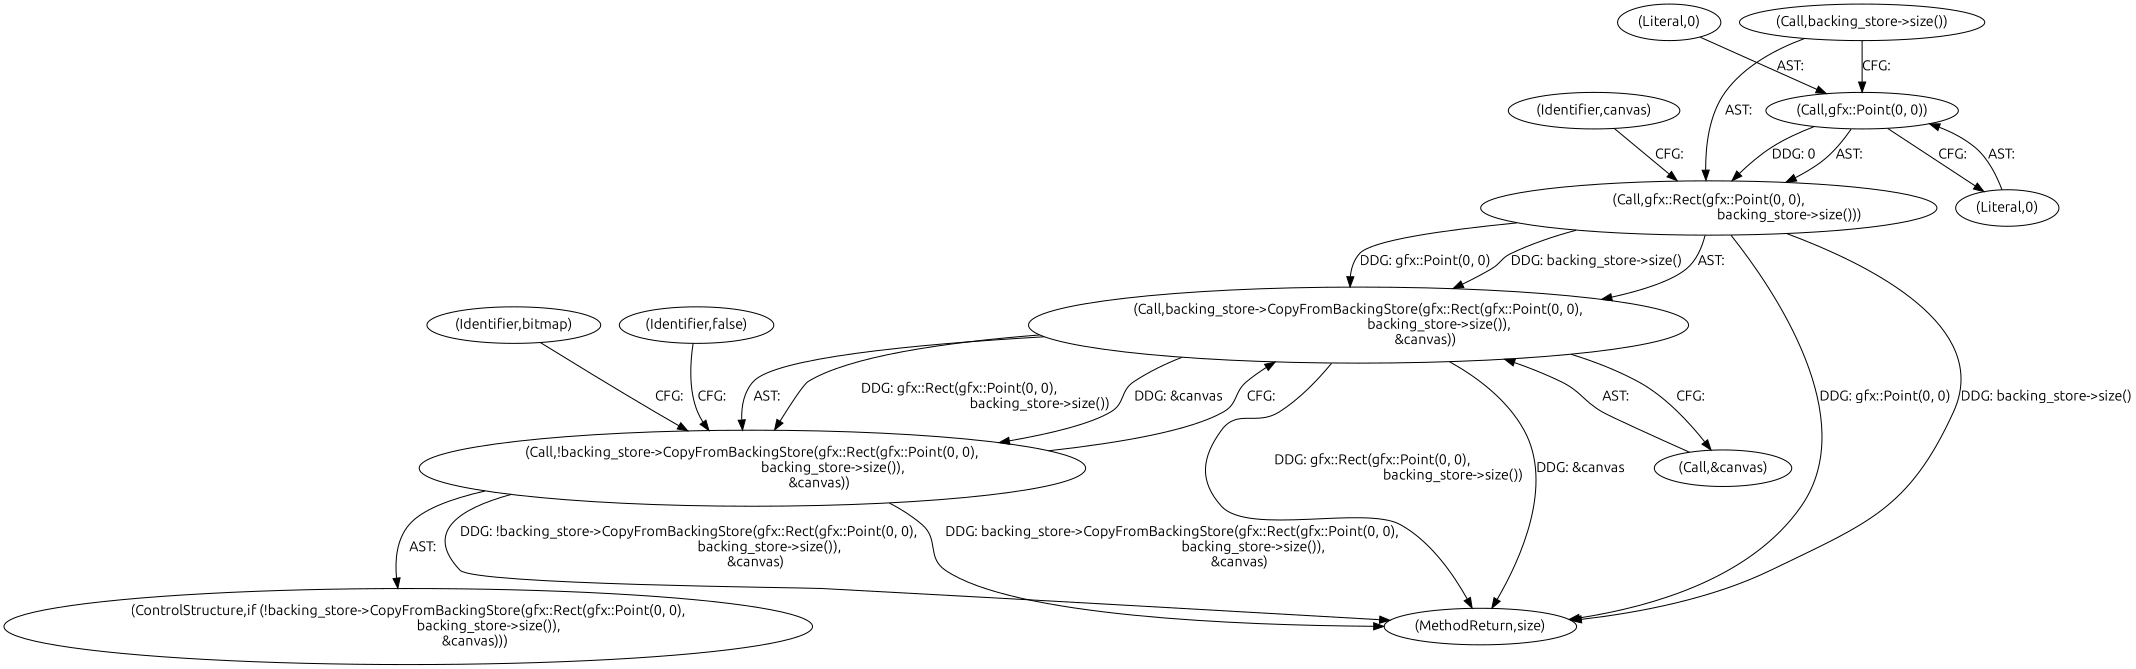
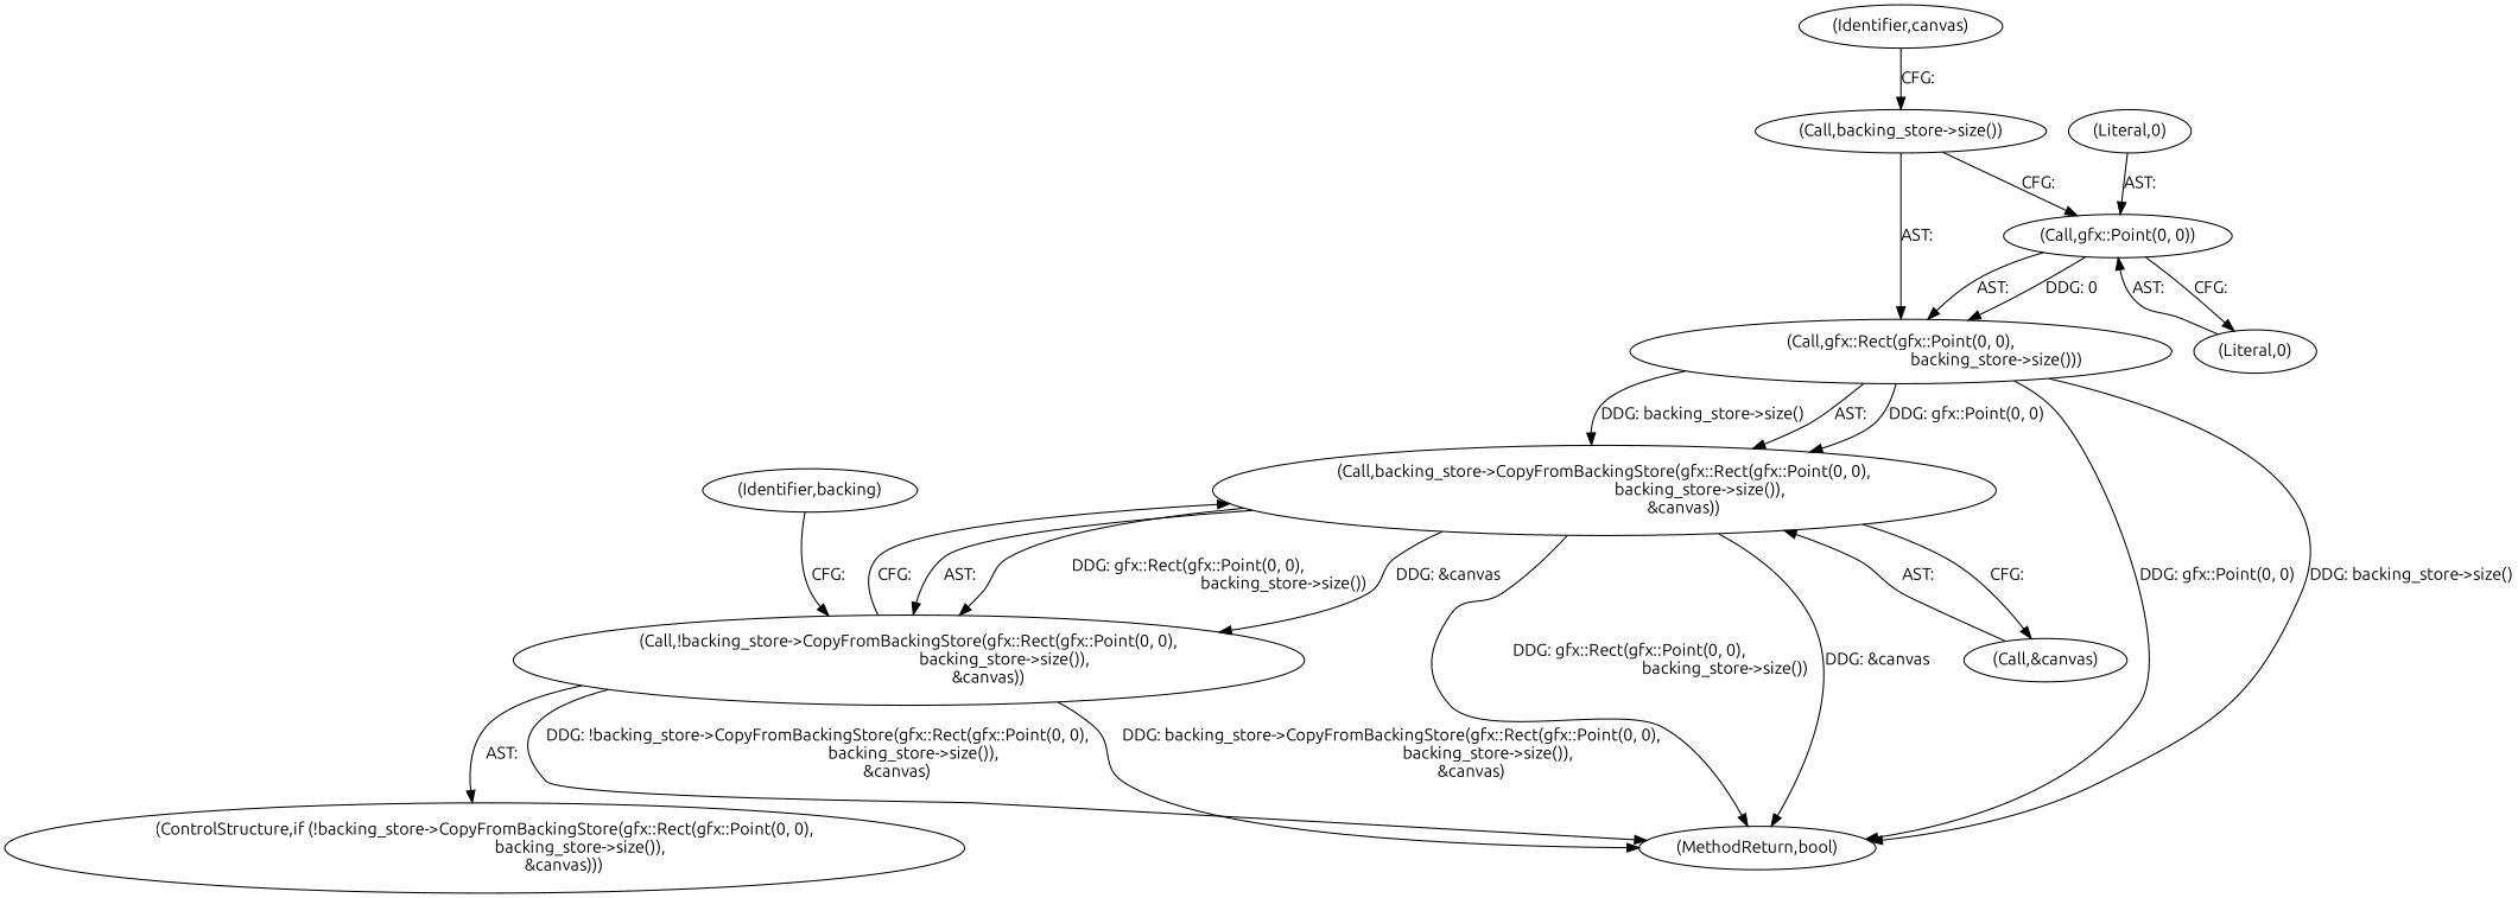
  digraph {
    fontname=Ubuntu
    node [fontname=Ubuntu]
    edge [fontname=Ubuntu]
    n1 [label="(Call,backing_store->CopyFromBackingStore(gfx::Rect(gfx::Point(0, 0),\n                                                     backing_store->size()),\n                                            &canvas))"]
    n2 [label="(Call,!backing_store->CopyFromBackingStore(gfx::Rect(gfx::Point(0, 0),\n                                                     backing_store->size()),\n                                            &canvas))"]
-   n3 [label="(MethodReturn,size)"]
+   n3 [label="(MethodReturn,bool)"]
    n4 [label="(Call,&canvas)"]
    n5 [label="(ControlStructure,if (!backing_store->CopyFromBackingStore(gfx::Rect(gfx::Point(0, 0),\n                                                     backing_store->size()),\n                                            &canvas)))"]
    n6 [label="(Call,gfx::Rect(gfx::Point(0, 0),\n                                                     backing_store->size()))"]
    n7 [label="(Call,backing_store->size())"]
    n8 [label="(Call,gfx::Point(0, 0))"]
    n9 [label="(Literal,0)"]
    n10 [label="(Identifier,canvas)"]
    n11 [label="(Literal,0)"]
-   n12 [label="(Identifier,bitmap)"]
-   n13 [label="(Identifier,false)"]
+   n12 [label="(Identifier,backing)"]
    n1 -> n2 [label="AST: "]
    n1 -> n2 [label="DDG: gfx::Rect(gfx::Point(0, 0),\n                                                     backing_store->size())"]
    n1 -> n2 [label="DDG: &canvas"]
    n1 -> n3 [label="DDG: gfx::Rect(gfx::Point(0, 0),\n                                                     backing_store->size())"]
    n1 -> n3 [label="DDG: &canvas"]
    n1 -> n4 [label="CFG: "]
    n2 -> n1 [label="CFG: "]
    n2 -> n3 [label="DDG: backing_store->CopyFromBackingStore(gfx::Rect(gfx::Point(0, 0),\n                                                     backing_store->size()),\n                                            &canvas)"]
    n2 -> n3 [label="DDG: !backing_store->CopyFromBackingStore(gfx::Rect(gfx::Point(0, 0),\n                                                     backing_store->size()),\n                                            &canvas)"]
    n2 -> n5 [label="AST: "]
    n4 -> n1 [label="AST: "]
    n6 -> n1 [label="AST: "]
    n6 -> n1 [label="DDG: gfx::Point(0, 0)"]
    n6 -> n1 [label="DDG: backing_store->size()"]
    n6 -> n3 [label="DDG: gfx::Point(0, 0)"]
    n6 -> n3 [label="DDG: backing_store->size()"]
    n7 -> n6 [label="AST: "]
    n7 -> n8 [label="CFG: "]
    n8 -> n6 [label="AST: "]
    n8 -> n6 [label="DDG: 0"]
    n8 -> n9 [label="CFG: "]
    n9 -> n8 [label="AST: "]
-   n10 -> n6 [label="CFG: "]
+   n10 -> n7 [label="CFG: "]
    n11 -> n8 [label="AST: "]
    n12 -> n2 [label="CFG: "]
-   n13 -> n2 [label="CFG: "]
  }
